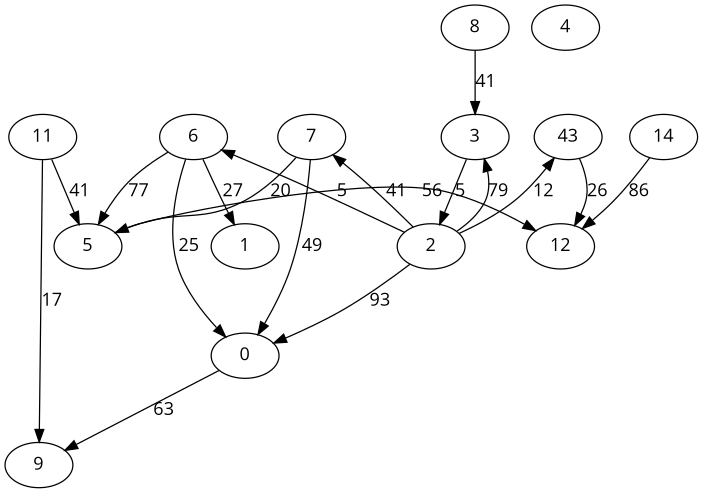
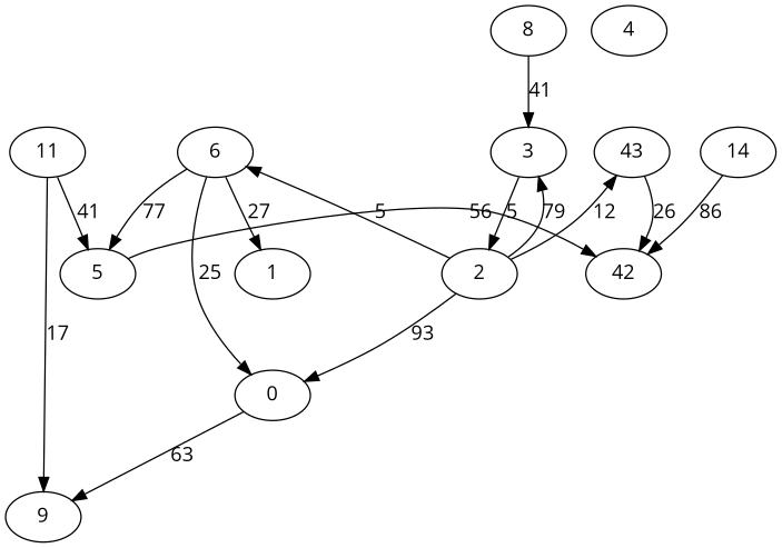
  digraph {
    fontname="Open Sans"
    rankdir=TB
    ranksep=equally
    node [fontname="Open Sans"]
    edge [fontname="Open Sans"]
    0
    9
    1
    2
    3
    n6 [label=43]
    6
-   7
-   12
+   12 [label=42]
    5
    8
    4
    11
    14
    subgraph sub_1 {
      rank=same
      0
    }
    subgraph sub_2 {
      rank=same
      9
    }
    subgraph sub_3 {
      rank=same
      1
    }
    subgraph sub_4 {
      rank=same
      2
    }
    subgraph sub_5 {
      rank=same
      3
      n6
      6
-     7
    }
    subgraph sub_6 {
      rank=same
      12
      5
    }
    subgraph sub_7 {
      rank=same
      8
    }
    subgraph sub_8 {
      rank=same
    }
    subgraph sub_9 {
      rank=same
      4
    }
    subgraph sub_10 {
      rank=same
      11
    }
    subgraph sub_11 {
      rank=same
    }
    subgraph sub_12 {
      rank=same
      14
    }
    subgraph sub_13 {
      rank=same
    }
    0 -> 9 [label=63]
    2 -> 0 [label=93]
    2 -> 3 [label=79]
    2 -> n6 [label=12]
    2 -> 6 [label=5]
-   2 -> 7 [label=41]
    3 -> 2 [label=5]
    n6 -> 12 [label=26]
    6 -> 0 [label=25]
    6 -> 1 [label=27]
    6 -> 5 [label=77]
-   7 -> 0 [label=49]
-   7 -> 5 [label=20]
    5 -> 12 [label=56]
    8 -> 3 [label=41]
    11 -> 9 [label=17]
    11 -> 5 [label=41]
    14 -> 12 [label=86]
  }
